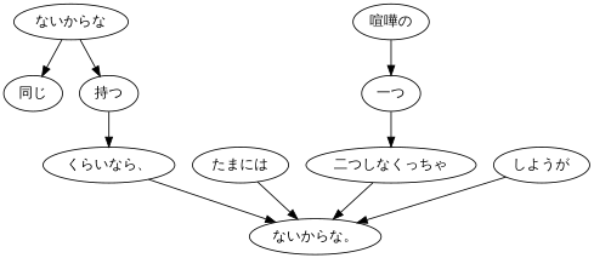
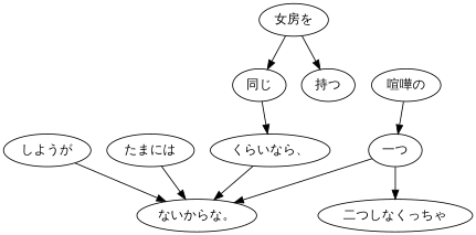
  digraph {
    n1 [label="同じ"]
-   n2 [label="ないからな"]
+   n2 [label="女房を"]
    n3 [label="持つ"]
    n4 [label="くらいなら、"]
    n5 [label="ないからな。"]
    n6 [label="たまには"]
    n7 [label="喧嘩の"]
    n8 [label="一つ"]
    n9 [label="二つしなくっちゃ"]
    n10 [label="しようが"]
    n2 -> n1
    n2 -> n3
-   n3 -> n4
+   n1 -> n4
    n4 -> n5
    n6 -> n5
    n7 -> n8
    n8 -> n9
-   n9 -> n5
+   n8 -> n5
    n10 -> n5
  }
